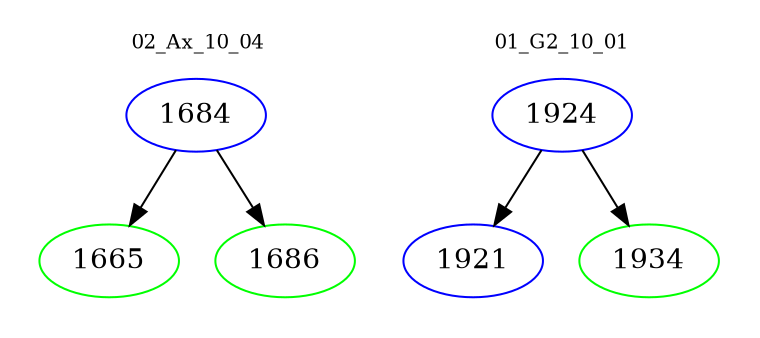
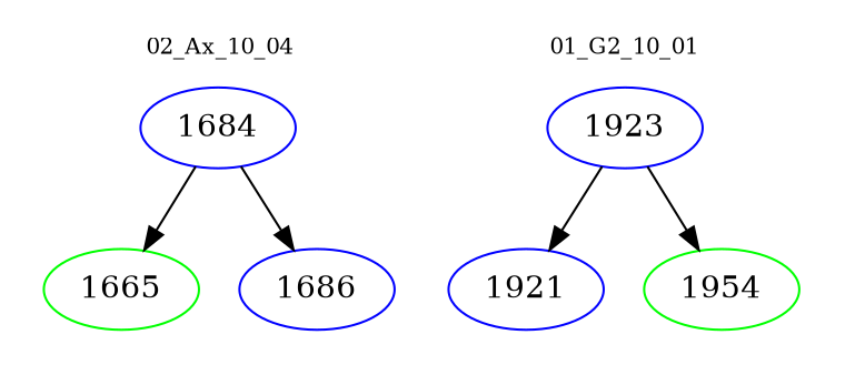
  digraph {
    node [color=blue]
    edge [color=black]
    n1 [label=1684]
    n2 [color=green label=1665]
-   n3 [color=green label=1686]
-   n4 [label=1924]
+   n3 [label=1686]
+   n4 [label=1923]
    n5 [label=1921]
-   n6 [color=green label=1934]
+   n6 [color=green label=1954]
    subgraph cluster_1 {
      color=white
      fontsize=10
      label="02_Ax_10_04"
      n1
      n2
      n3
    }
    subgraph cluster_2 {
      color=white
      fontsize=10
      label="01_G2_10_01"
      n4
      n5
      n6
    }
    n1 -> n2
    n1 -> n3
    n4 -> n5
    n4 -> n6
  }
